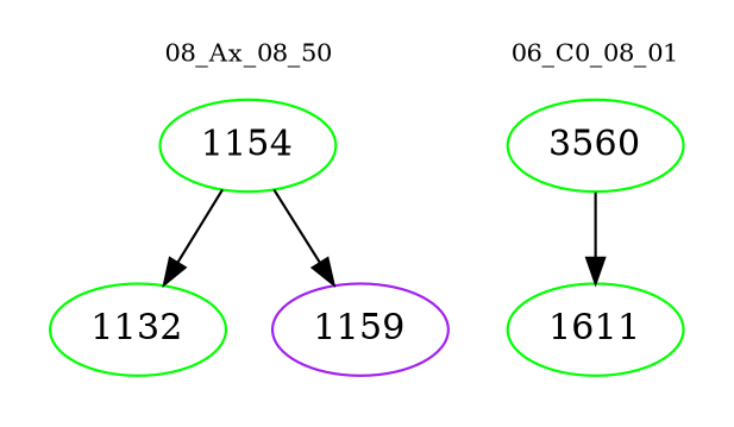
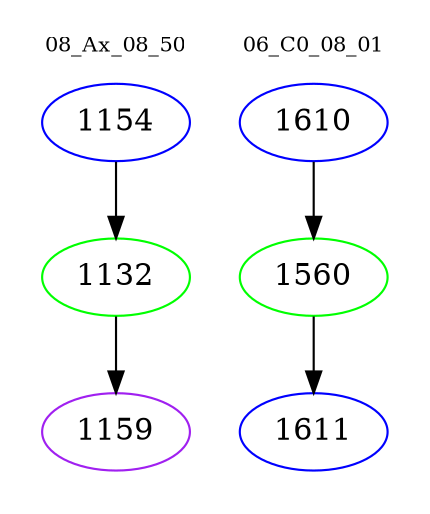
  digraph {
    node [color=blue]
    edge [color=black]
-   n1 [color=green label=1154]
+   n1 [label=1154]
    n2 [color=green label=1132]
    n3 [color=purple label=1159]
-   n5 [color=green label=3560]
-   n6 [color=green label=1611]
+   n4 [label=1610]
+   n5 [color=green label=1560]
+   n6 [label=1611]
    subgraph cluster_1 {
      color=white
      fontsize=10
      label="08_Ax_08_50"
      n1
      n2
      n3
    }
    subgraph cluster_2 {
      color=white
      fontsize=10
      label="06_C0_08_01"
+     n4
      n5
      n6
    }
    n1 -> n2
-   n1 -> n3
+   n2 -> n3
+   n4 -> n5
    n5 -> n6
  }
